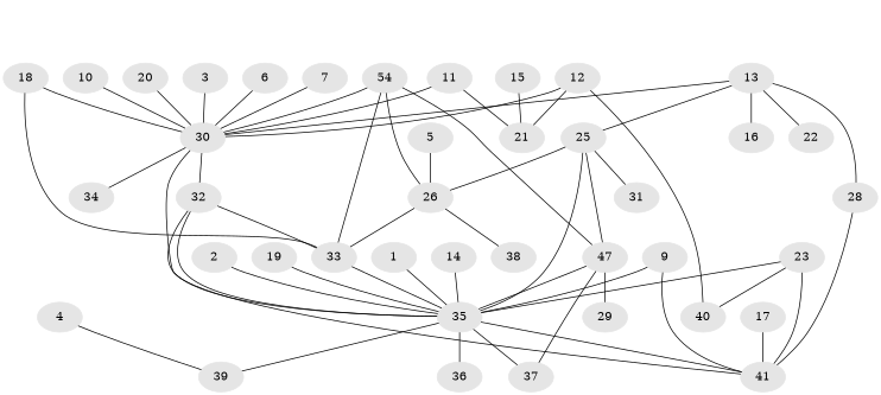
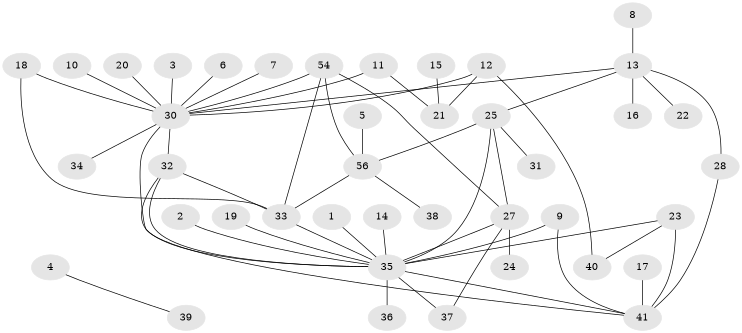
  graph {
    node [color=gray90 style=filled]
    edge [weight=1.0]
    1
    35
    39
    41
    37
    36
    2
    3
    30
    32
    34
    4
    5
-   26
+   26 [label=56]
    33
    38
    6
    7
+   8
    13
    16
    22
    25
    28
    9
    10
    11
    21
    12
    40
-   27 [label=47]
+   27
    31
    14
    15
    17
    18
    19
    20
    23
    n40 [label=54]
-   29
+   29 [label=24]
    1 -- 35
-   35 -- 39
    35 -- 41
    35 -- 37
    35 -- 36
    2 -- 35
    3 -- 30
    30 -- 35
    30 -- 32
    30 -- 34 [weight=2.0]
    32 -- 35
    32 -- 41
    32 -- 33
    4 -- 39
    5 -- 26
    26 -- 33
    26 -- 38
    33 -- 35
    6 -- 30
    7 -- 30
+   8 -- 13
    13 -- 30
    13 -- 16
    13 -- 22
    13 -- 25
    13 -- 28
    25 -- 35 [weight=2.0]
    25 -- 26
    25 -- 27
    25 -- 31
    28 -- 41
    9 -- 35
    9 -- 41
    10 -- 30
    11 -- 30
    11 -- 21
    12 -- 30
    12 -- 21
    12 -- 40
    27 -- 35 [weight=2.0]
    27 -- 37
    27 -- 29
    14 -- 35
    15 -- 21
    17 -- 41
    18 -- 30
    18 -- 33
    19 -- 35
    20 -- 30
    23 -- 35
    23 -- 41 [weight=2.0]
    23 -- 40
    n40 -- 30
    n40 -- 26
    n40 -- 33
    n40 -- 27
  }
